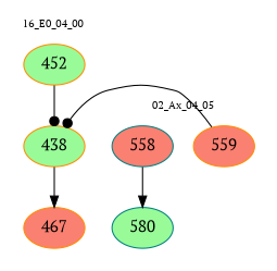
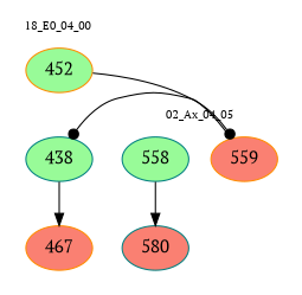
  digraph {
    fontname="PT Serif"
    node [color=darkorange fillcolor=salmon fontname="PT Serif" style=filled]
    edge [arrowhead=dot color=black fontname="PT Serif"]
    n1 [label=559]
-   n2 [color=teal label=558]
-   n3 [color=teal fillcolor=palegreen label=580]
+   n2 [color=teal fillcolor=palegreen label=558]
+   n3 [color=teal label=580]
    n4 [fillcolor=palegreen label=452]
-   n5 [fillcolor=palegreen label=438]
+   n5 [color=teal fillcolor=palegreen label=438]
    n6 [label=467]
    subgraph cluster_1 {
      color=white
      fontsize=10
      label="02_Ax_04_05"
      n1
      n2
      n3
    }
    subgraph cluster_2 {
      color=white
      fontsize=10
-     label="16_E0_04_00"
+     label="18_E0_04_00"
      n4
      n5
      n6
    }
    n1 -> n5
    n2 -> n3 [arrowhead=normal]
-   n4 -> n5
+   n4 -> n1
    n5 -> n6 [arrowhead=normal]
  }
